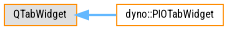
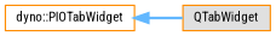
  digraph {
    rankdir=LR
    fontname="Roboto Condensed"
    node [color=darkorange fontname="Roboto Condensed" fontsize=10 shape=box style=filled]
    n1 [fillcolor="#E0E0E0" height=0.2 label=QTabWidget width=0.4]
    n2 [fillcolor=white height=0.2 label="dyno::PIOTabWidget" width=0.4]
-   n1 -> n2 [color=steelblue1 dir=back fontname="Roboto Condensed" fontsize=10 labelfontname=Helvetica labelfontsize=10 style=bold]
+   n2 -> n1 [color=steelblue1 dir=back fontname="Roboto Condensed" fontsize=10 labelfontname=Helvetica labelfontsize=10 style=bold]
  }
